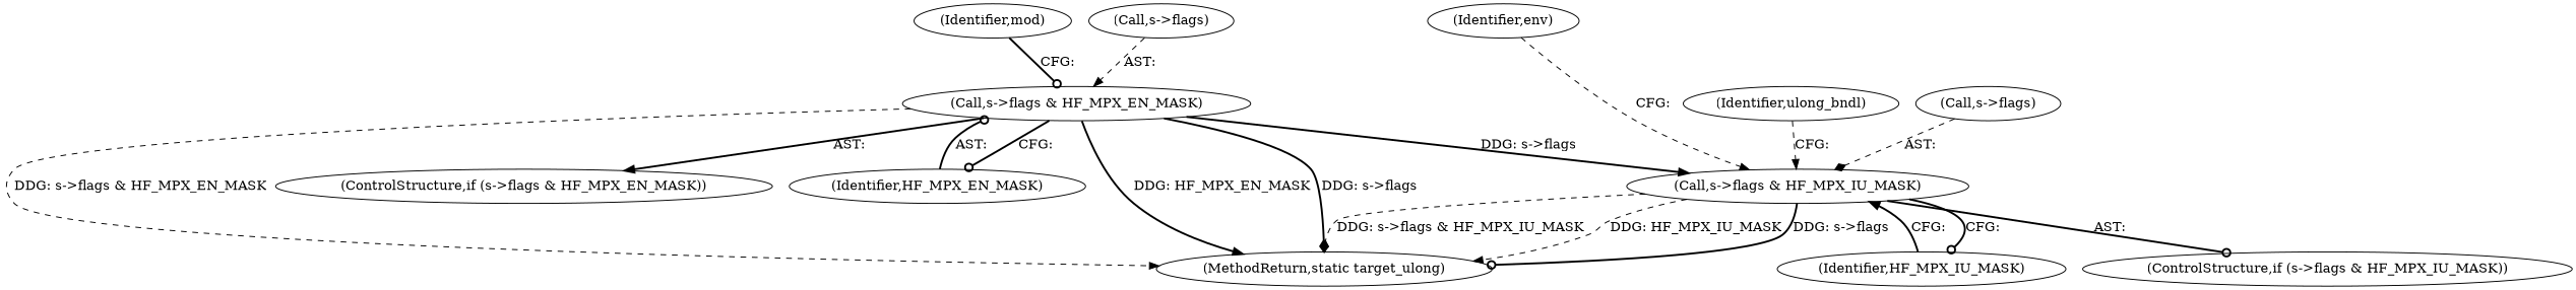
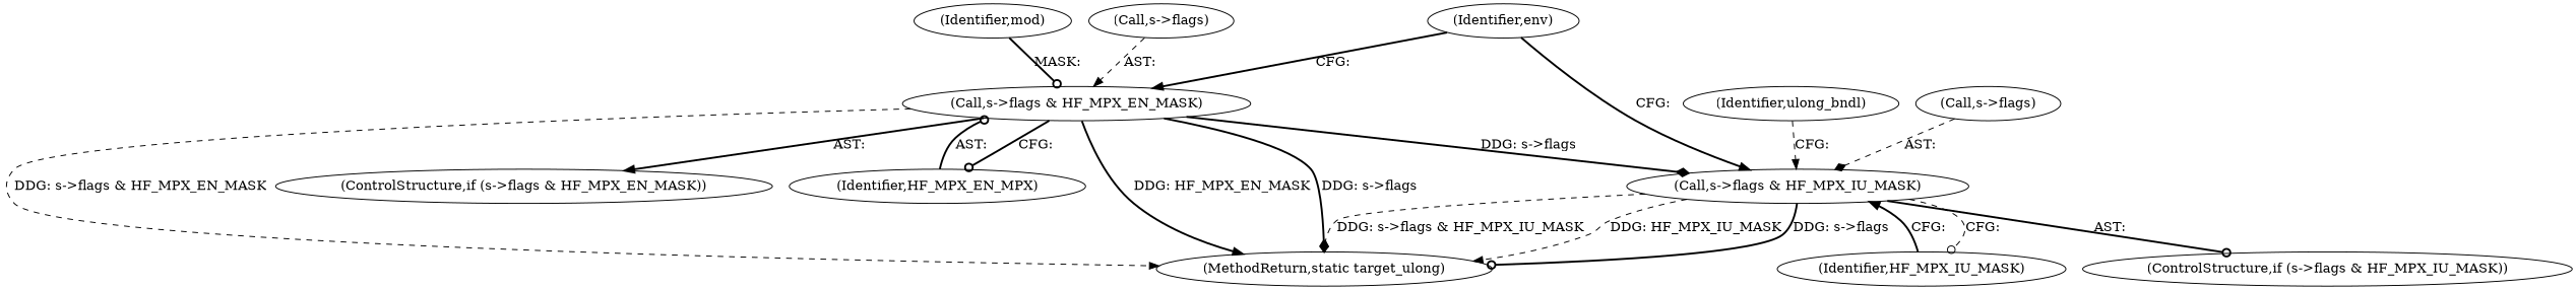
  digraph {
    edge [arrowhead=normal style=bold]
    n1 [label="(Call,s->flags & HF_MPX_IU_MASK)"]
    n2 [label="(ControlStructure,if (s->flags & HF_MPX_IU_MASK))"]
    n3 [label="(MethodReturn,static target_ulong)"]
    n4 [label="(Identifier,HF_MPX_IU_MASK)"]
    n5 [label="(Call,s->flags & HF_MPX_EN_MASK)"]
    n6 [label="(ControlStructure,if (s->flags & HF_MPX_EN_MASK))"]
-   n7 [label="(Identifier,HF_MPX_EN_MASK)"]
+   n7 [label="(Identifier,HF_MPX_EN_MPX)"]
    n8 [label="(Identifier,env)"]
    n9 [label="(Identifier,mod)"]
    n10 [label="(Identifier,ulong_bndl)"]
    n11 [label="(Call,s->flags)"]
    n12 [label="(Call,s->flags)"]
    n1 -> n2 [arrowhead=odot label="AST: "]
    n1 -> n3 [label="DDG: HF_MPX_IU_MASK" style=dashed]
    n1 -> n3 [arrowhead=odot label="DDG: s->flags"]
    n1 -> n3 [arrowhead=diamond label="DDG: s->flags & HF_MPX_IU_MASK" style=dashed]
-   n1 -> n4 [arrowhead=odot label="CFG: "]
+   n1 -> n4 [arrowhead=odot label="CFG: " style=dashed]
    n4 -> n1 [label="CFG: "]
-   n5 -> n1 [label="DDG: s->flags"]
+   n5 -> n1 [arrowhead=diamond label="DDG: s->flags"]
    n5 -> n3 [label="DDG: HF_MPX_EN_MASK"]
    n5 -> n3 [arrowhead=diamond label="DDG: s->flags"]
    n5 -> n3 [label="DDG: s->flags & HF_MPX_EN_MASK" style=dashed]
    n5 -> n6 [label="AST: "]
    n5 -> n7 [arrowhead=odot label="CFG: "]
    n7 -> n5 [arrowhead=odot label="AST: "]
-   n8 -> n1 [label="CFG: " style=dashed]
-   n9 -> n5 [arrowhead=odot label="CFG: "]
+   n8 -> n1 [label="CFG: "]
+   n8 -> n5 [label="CFG: "]
+   n9 -> n5 [arrowhead=odot label="MASK: "]
    n10 -> n1 [label="CFG: " style=dashed]
    n11 -> n5 [label="AST: " style=dashed]
    n12 -> n1 [arrowhead=diamond label="AST: " style=dashed]
  }
